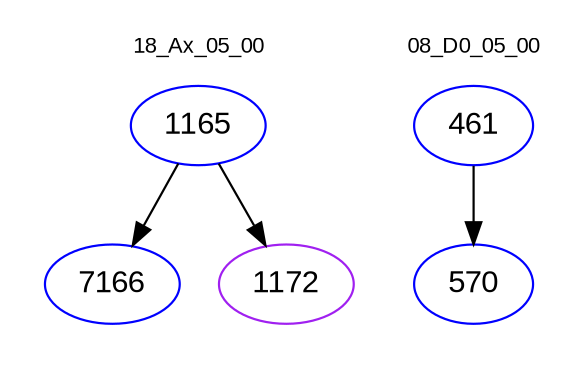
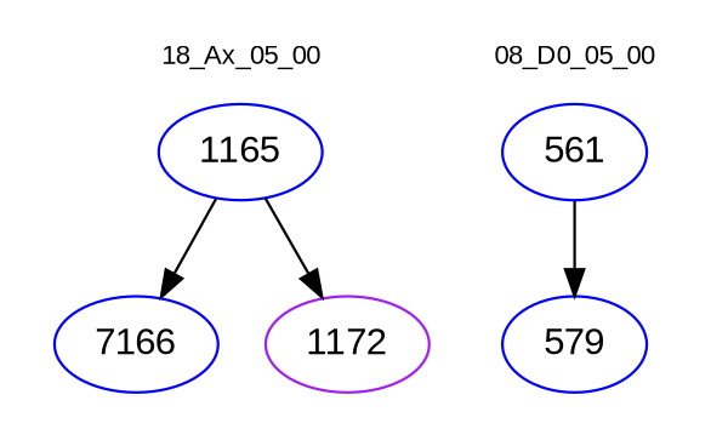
  digraph {
    fontname="Liberation Sans"
    node [color=blue fontname="Liberation Sans"]
    edge [color=black fontname="Liberation Sans"]
    n1 [label=1165]
    n2 [label=7166]
    n3 [color=purple label=1172]
-   n4 [label=461]
-   n5 [label=570]
+   n4 [label=561]
+   n5 [label=579]
    subgraph cluster_1 {
      color=white
      fontsize=10
      label="18_Ax_05_00"
      n1
      n2
      n3
    }
    subgraph cluster_2 {
      color=white
      fontsize=10
      label="08_D0_05_00"
      n4
      n5
    }
    n1 -> n2
    n1 -> n3
    n4 -> n5
  }
